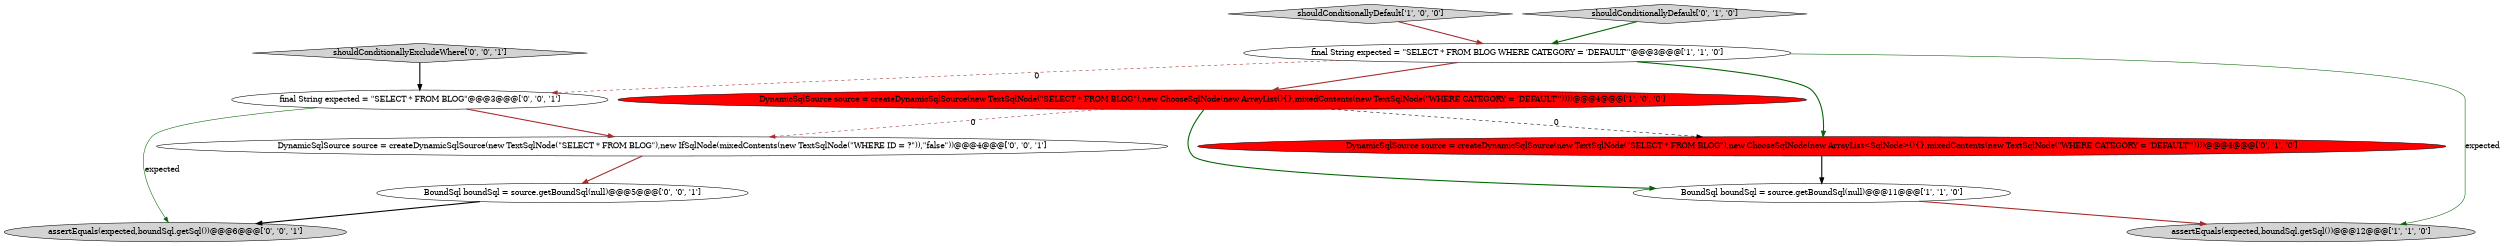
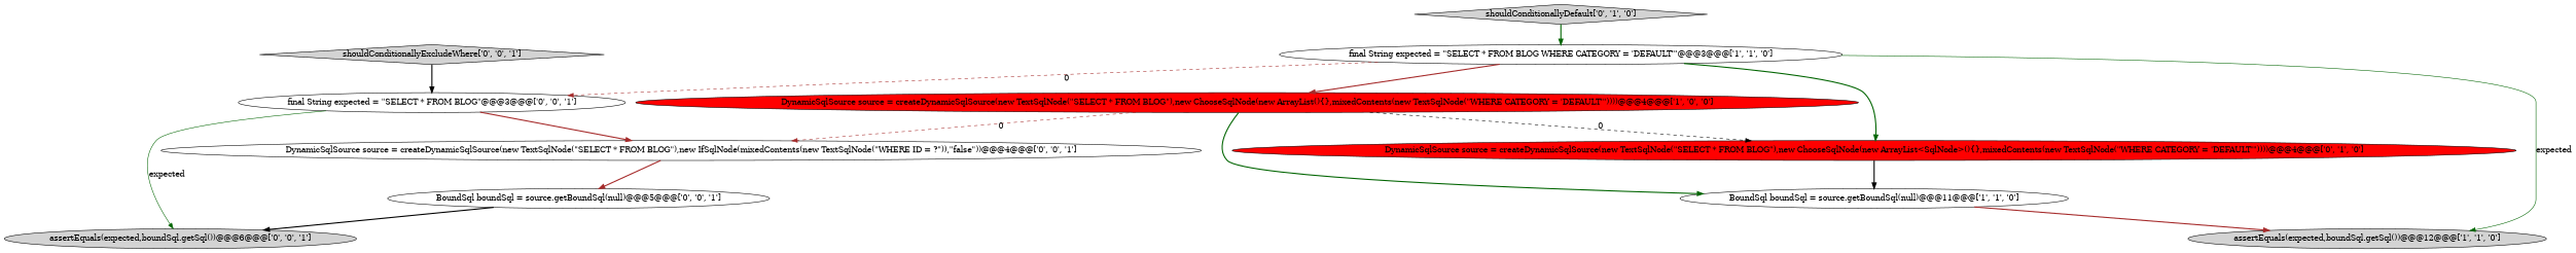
  digraph {
    node [fillcolor=white shape=ellipse style=filled]
    edge [style=bold color=brown]
    n1 [label="final String expected = \"SELECT * FROM BLOG WHERE CATEGORY = 'DEFAULT'\"@@@3@@@['1', '1', '0']"]
    n2 [fillcolor=red label="DynamicSqlSource source = createDynamicSqlSource(new TextSqlNode(\"SELECT * FROM BLOG\"),new ChooseSqlNode(new ArrayList<SqlNode>(){},mixedContents(new TextSqlNode(\"WHERE CATEGORY = 'DEFAULT'\"))))@@@4@@@['0', '1', '0']"]
    n3 [fillcolor=red label="DynamicSqlSource source = createDynamicSqlSource(new TextSqlNode(\"SELECT * FROM BLOG\"),new ChooseSqlNode(new ArrayList(){},mixedContents(new TextSqlNode(\"WHERE CATEGORY = 'DEFAULT'\"))))@@@4@@@['1', '0', '0']"]
    n4 [label="final String expected = \"SELECT * FROM BLOG\"@@@3@@@['0', '0', '1']"]
    n5 [fillcolor=lightgray label="assertEquals(expected,boundSql.getSql())@@@12@@@['1', '1', '0']"]
    n6 [label="BoundSql boundSql = source.getBoundSql(null)@@@11@@@['1', '1', '0']"]
    n7 [label="DynamicSqlSource source = createDynamicSqlSource(new TextSqlNode(\"SELECT * FROM BLOG\"),new IfSqlNode(mixedContents(new TextSqlNode(\"WHERE ID = ?\")),\"false\"))@@@4@@@['0', '0', '1']"]
    n8 [label="BoundSql boundSql = source.getBoundSql(null)@@@5@@@['0', '0', '1']"]
    n9 [fillcolor=lightgray label="assertEquals(expected,boundSql.getSql())@@@6@@@['0', '0', '1']"]
-   n10 [fillcolor=lightgray label="shouldConditionallyDefault['1', '0', '0']" shape=diamond]
    n11 [fillcolor=lightgray label="shouldConditionallyDefault['0', '1', '0']" shape=diamond]
    n12 [fillcolor=lightgray label="shouldConditionallyExcludeWhere['0', '0', '1']" shape=diamond]
    n1 -> n2 [color=darkgreen]
    n1 -> n3
    n1 -> n4 [label=0 style=dashed]
    n1 -> n5 [label=expected style=solid color=darkgreen]
    n2 -> n6 [color=black]
    n3 -> n2 [label=0 style=dashed color=black]
    n3 -> n6 [color=darkgreen]
    n3 -> n7 [label=0 style=dashed]
    n4 -> n7
    n4 -> n9 [label=expected style=solid color=darkgreen]
    n6 -> n5
    n7 -> n8
    n8 -> n9 [color=black]
-   n10 -> n1
    n11 -> n1 [color=darkgreen]
    n12 -> n4 [color=black]
  }
